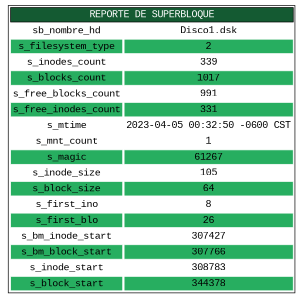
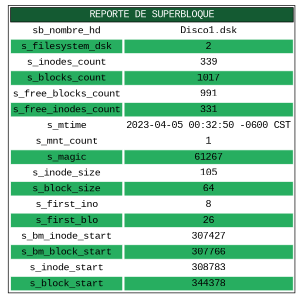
  digraph {
    fontname="Liberation Mono"
-   n1 [label=<<table> <tr><td colspan="2" bgcolor="#145a32"><font color="white">REPORTE DE SUPERBLOQUE</font></td></tr> <tr><td color="white">sb_nombre_hd</td><td color="white">Disco1.dsk</td></tr> <tr><td bgcolor="#27ae60" color="white">s_filesystem_type</td><td bgcolor="#27ae60" color="white">2</td></tr> <tr><td color="white">s_inodes_count</td><td color="white">339</td></tr> <tr><td bgcolor="#27ae60" color="white">s_blocks_count</td><td bgcolor="#27ae60" color="white">1017</td></tr> <tr><td color="white">s_free_blocks_count</td><td color="white">991</td></tr> <tr><td bgcolor="#27ae60" color="white">s_free_inodes_count</td><td bgcolor="#27ae60" color="white">331</td></tr> <tr><td color="white">s_mtime</td><td color="white">2023-04-05 00:32:50 -0600 CST</td></tr> <tr><td color="white">s_mnt_count</td><td color="white">1</td></tr> <tr><td bgcolor="#27ae60" color="white">s_magic</td><td bgcolor="#27ae60" color="white">61267</td></tr> <tr><td color="white">s_inode_size</td><td color="white">105</td></tr> <tr><td bgcolor="#27ae60" color="white">s_block_size</td><td bgcolor="#27ae60" color="white">64</td></tr> <tr><td color="white">s_first_ino</td><td color="white">8</td></tr> <tr><td bgcolor="#27ae60" color="white">s_first_blo</td><td bgcolor="#27ae60" color="white">26</td></tr> <tr><td color="white">s_bm_inode_start</td><td color="white">307427</td></tr> <tr><td bgcolor="#27ae60" color="white">s_bm_block_start</td><td bgcolor="#27ae60" color="white">307766</td></tr> <tr><td color="white">s_inode_start</td><td color="white">308783</td></tr> <tr><td bgcolor="#27ae60" color="white">s_block_start</td><td bgcolor="#27ae60" color="white">344378</td></tr> </table>> shape=none fontname="Liberation Mono"]
+   n1 [label=<<table> <tr><td colspan="2" bgcolor="#145a32"><font color="white">REPORTE DE SUPERBLOQUE</font></td></tr> <tr><td color="white">sb_nombre_hd</td><td color="white">Disco1.dsk</td></tr> <tr><td bgcolor="#27ae60" color="white">s_filesystem_dsk</td><td bgcolor="#27ae60" color="white">2</td></tr> <tr><td color="white">s_inodes_count</td><td color="white">339</td></tr> <tr><td bgcolor="#27ae60" color="white">s_blocks_count</td><td bgcolor="#27ae60" color="white">1017</td></tr> <tr><td color="white">s_free_blocks_count</td><td color="white">991</td></tr> <tr><td bgcolor="#27ae60" color="white">s_free_inodes_count</td><td bgcolor="#27ae60" color="white">331</td></tr> <tr><td color="white">s_mtime</td><td color="white">2023-04-05 00:32:50 -0600 CST</td></tr> <tr><td color="white">s_mnt_count</td><td color="white">1</td></tr> <tr><td bgcolor="#27ae60" color="white">s_magic</td><td bgcolor="#27ae60" color="white">61267</td></tr> <tr><td color="white">s_inode_size</td><td color="white">105</td></tr> <tr><td bgcolor="#27ae60" color="white">s_block_size</td><td bgcolor="#27ae60" color="white">64</td></tr> <tr><td color="white">s_first_ino</td><td color="white">8</td></tr> <tr><td bgcolor="#27ae60" color="white">s_first_blo</td><td bgcolor="#27ae60" color="white">26</td></tr> <tr><td color="white">s_bm_inode_start</td><td color="white">307427</td></tr> <tr><td bgcolor="#27ae60" color="white">s_bm_block_start</td><td bgcolor="#27ae60" color="white">307766</td></tr> <tr><td color="white">s_inode_start</td><td color="white">308783</td></tr> <tr><td bgcolor="#27ae60" color="white">s_block_start</td><td bgcolor="#27ae60" color="white">344378</td></tr> </table>> shape=none fontname="Liberation Mono"]
  }
